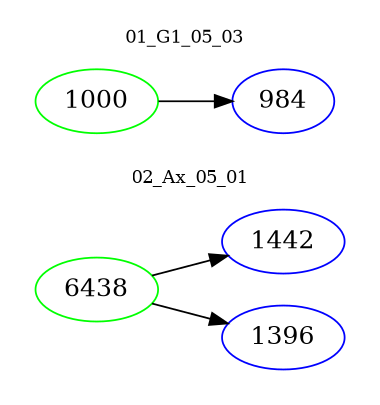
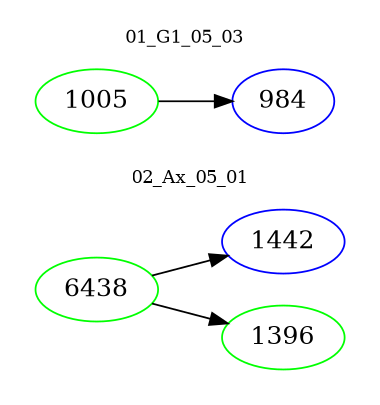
  digraph {
    rankdir=LR
    node [color=green]
    edge [color=black]
    n1 [label=6438]
-   n2 [color=blue label=1396]
+   n2 [label=1396]
    n3 [color=blue label=1442]
-   n4 [label=1000]
+   n4 [label=1005]
    n5 [color=blue label=984]
    subgraph cluster_1 {
      color=white
      fontsize=10
      label="02_Ax_05_01"
      n1
      n2
      n3
    }
    subgraph cluster_2 {
      color=white
      fontsize=10
      label="01_G1_05_03"
      n4
      n5
    }
    n1 -> n2
    n1 -> n3
    n4 -> n5
  }
